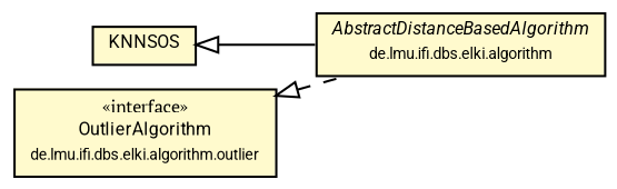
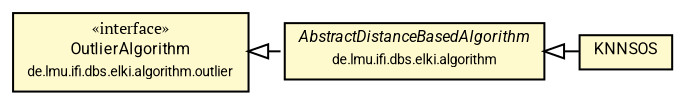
  digraph {
    fontname="PT Serif"
    nodesep=0.15
    rankdir=LR
    ranksep=0.25
    node [fontcolor=black fontname="PT Serif" fontsize=8 margin=0 shape=plaintext]
    edge [arrowtail=empty color=black dir=back fontname="PT Serif" fontsize=7 labelfontname=Roboto labelfontsize=7]
    n1 [height=0 label=<<table title="de.lmu.ifi.dbs.elki.algorithm.AbstractDistanceBasedAlgorithm" border="0" cellborder="1" cellspacing="0" cellpadding="2" bgcolor="LemonChiffon" href="../../AbstractDistanceBasedAlgorithm.html" target="_parent"> 		<tr><td><table border="0" cellspacing="0" cellpadding="1"> 		<tr><td align="center" balign="center"> <font face="Roboto"><i>AbstractDistanceBasedAlgorithm</i></font> </td></tr> 		<tr><td align="center" balign="center"> <font face="Roboto" point-size="7.0">de.lmu.ifi.dbs.elki.algorithm</font> </td></tr> 		</table></td></tr> 		</table>> width=0]
    n2 [height=0 label=<<table title="de.lmu.ifi.dbs.elki.algorithm.outlier.distance.KNNSOS" border="0" cellborder="1" cellspacing="0" cellpadding="2" bgcolor="lemonChiffon" href="KNNSOS.html" target="_parent"> 		<tr><td><table border="0" cellspacing="0" cellpadding="1"> 		<tr><td align="center" balign="center"> <font face="Roboto">KNNSOS</font> </td></tr> 		</table></td></tr> 		</table>> width=0]
    n3 [height=0 label=<<table title="de.lmu.ifi.dbs.elki.algorithm.outlier.OutlierAlgorithm" border="0" cellborder="1" cellspacing="0" cellpadding="2" bgcolor="LemonChiffon" href="../OutlierAlgorithm.html" target="_parent"> 		<tr><td><table border="0" cellspacing="0" cellpadding="1"> 		<tr><td align="center" balign="center"> &#171;interface&#187; </td></tr> 		<tr><td align="center" balign="center"> <font face="Roboto">OutlierAlgorithm</font> </td></tr> 		<tr><td align="center" balign="center"> <font face="Roboto" point-size="7.0">de.lmu.ifi.dbs.elki.algorithm.outlier</font> </td></tr> 		</table></td></tr> 		</table>> width=0]
-   n2 -> n1 [weight=10]
+   n1 -> n2 [weight=10]
    n3 -> n1 [style=dashed weight=9]
  }
